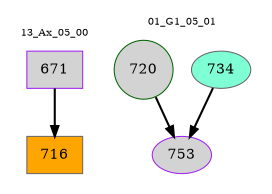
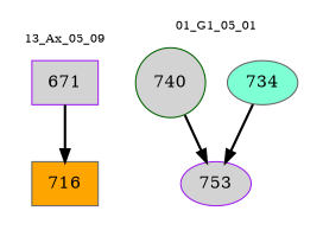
  digraph {
    node [color=purple fillcolor=lightgrey shape=box style=filled]
    edge [color=black style=bold]
    n1 [label=671]
    n2 [color=gray40 fillcolor=orange label=716]
    n3 [color=gray40 fillcolor=aquamarine label=734 shape=ellipse]
-   n4 [color=darkgreen label=720 shape=circle]
+   n4 [color=darkgreen label=740 shape=circle]
    n5 [label=753 shape=ellipse]
    subgraph cluster_1 {
      color=white
      fontsize=10
-     label="13_Ax_05_00"
+     label="13_Ax_05_09"
      n1
      n2
    }
    subgraph cluster_2 {
      color=white
      fontsize=10
      label="01_G1_05_01"
      n3
      n4
      n5
    }
    n1 -> n2
    n3 -> n5
    n4 -> n5
  }
